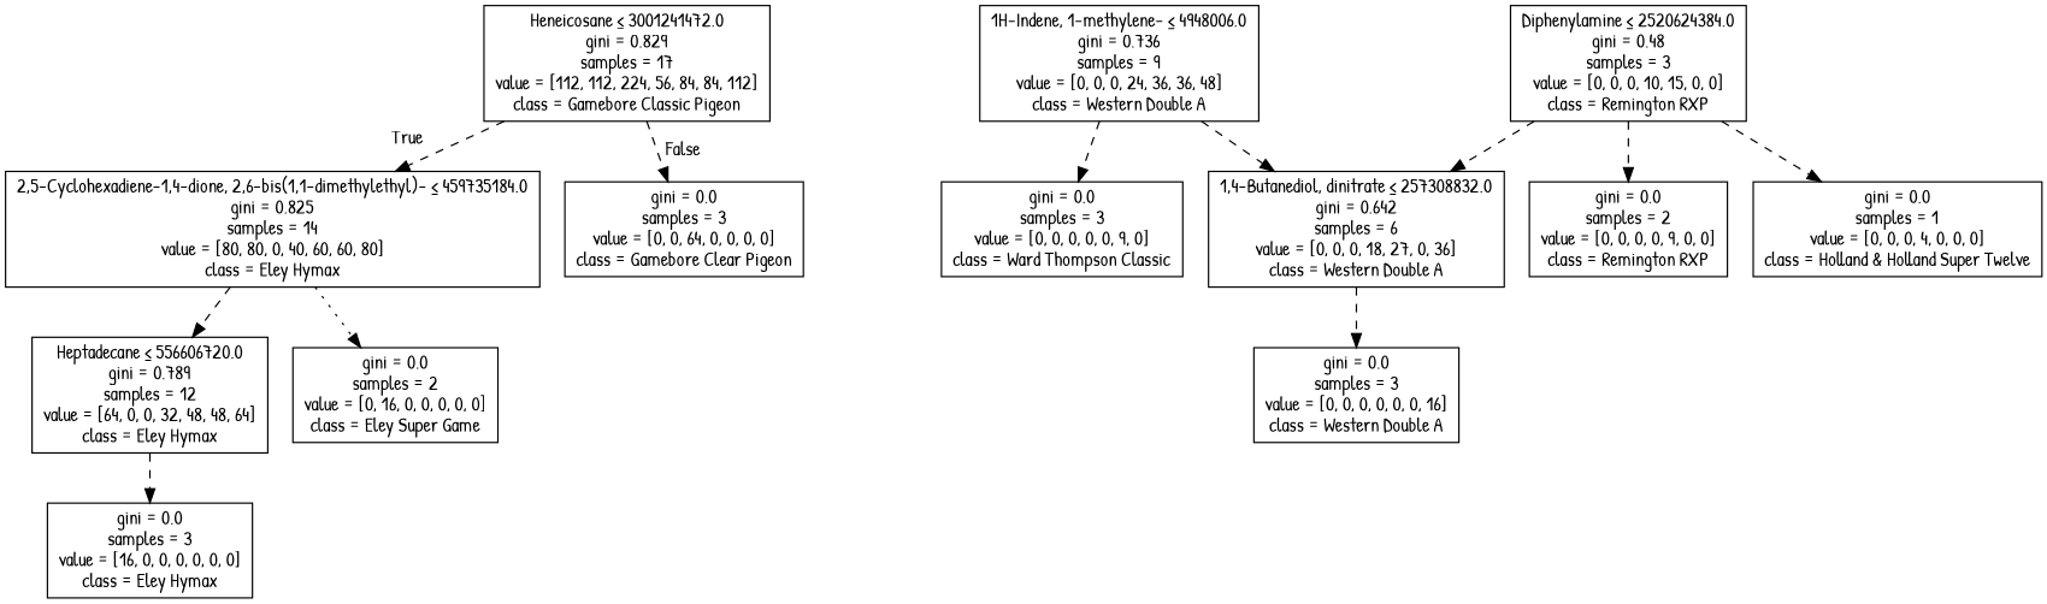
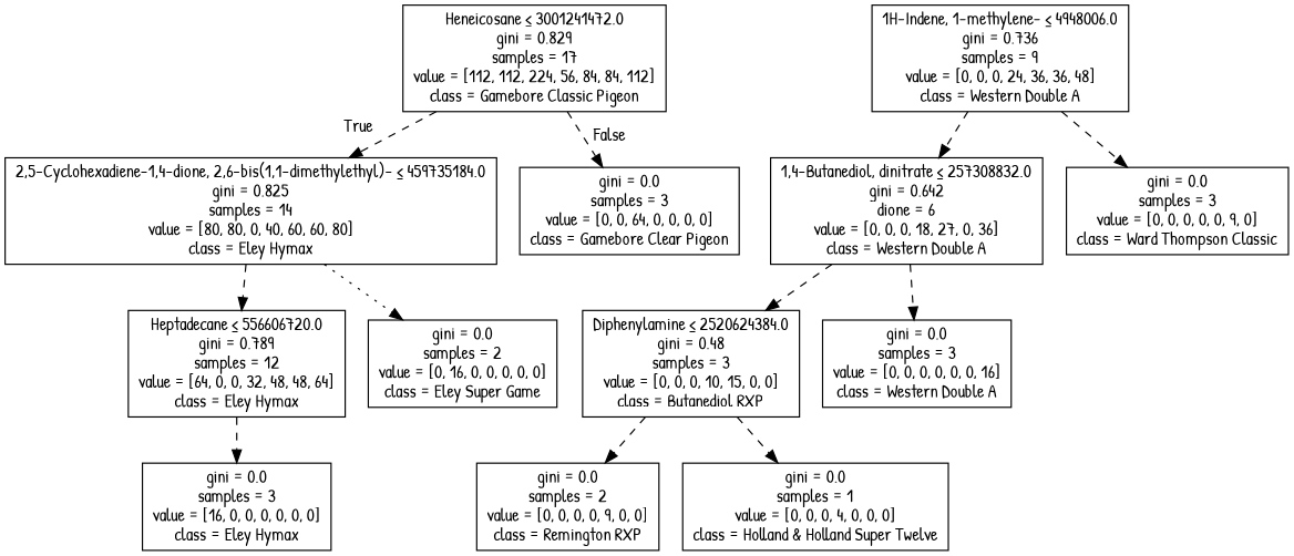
  digraph {
    fontname="Patrick Hand"
    node [fontname="Patrick Hand" shape=box]
    edge [fontname="Patrick Hand" style=dashed]
    n1 [label=<Heneicosane &le; 3001241472.0<br/>gini = 0.829<br/>samples = 17<br/>value = [112, 112, 224, 56, 84, 84, 112]<br/>class = Gamebore Classic Pigeon>]
    n2 [label=<2,5-Cyclohexadiene-1,4-dione, 2,6-bis(1,1-dimethylethyl)- &le; 459735184.0<br/>gini = 0.825<br/>samples = 14<br/>value = [80, 80, 0, 40, 60, 60, 80]<br/>class = Eley Hymax>]
    n3 [label=<gini = 0.0<br/>samples = 3<br/>value = [0, 0, 64, 0, 0, 0, 0]<br/>class = Gamebore Clear Pigeon>]
    n4 [label=<Heptadecane &le; 556606720.0<br/>gini = 0.789<br/>samples = 12<br/>value = [64, 0, 0, 32, 48, 48, 64]<br/>class = Eley Hymax>]
    n5 [label=<gini = 0.0<br/>samples = 2<br/>value = [0, 16, 0, 0, 0, 0, 0]<br/>class = Eley Super Game>]
    n6 [label=<gini = 0.0<br/>samples = 3<br/>value = [16, 0, 0, 0, 0, 0, 0]<br/>class = Eley Hymax>]
    n7 [label=<1H-Indene, 1-methylene- &le; 4948006.0<br/>gini = 0.736<br/>samples = 9<br/>value = [0, 0, 0, 24, 36, 36, 48]<br/>class = Western Double A>]
-   n8 [label=<1,4-Butanediol, dinitrate &le; 257308832.0<br/>gini = 0.642<br/>samples = 6<br/>value = [0, 0, 0, 18, 27, 0, 36]<br/>class = Western Double A>]
+   n8 [label=<1,4-Butanediol, dinitrate &le; 257308832.0<br/>gini = 0.642<br/>dione = 6<br/>value = [0, 0, 0, 18, 27, 0, 36]<br/>class = Western Double A>]
    n9 [label=<gini = 0.0<br/>samples = 3<br/>value = [0, 0, 0, 0, 0, 9, 0]<br/>class = Ward Thompson Classic>]
-   n10 [label=<Diphenylamine &le; 2520624384.0<br/>gini = 0.48<br/>samples = 3<br/>value = [0, 0, 0, 10, 15, 0, 0]<br/>class = Remington RXP>]
+   n10 [label=<Diphenylamine &le; 2520624384.0<br/>gini = 0.48<br/>samples = 3<br/>value = [0, 0, 0, 10, 15, 0, 0]<br/>class = Butanediol RXP>]
    n11 [label=<gini = 0.0<br/>samples = 3<br/>value = [0, 0, 0, 0, 0, 0, 16]<br/>class = Western Double A>]
    n12 [label=<gini = 0.0<br/>samples = 2<br/>value = [0, 0, 0, 0, 9, 0, 0]<br/>class = Remington RXP>]
    n13 [label=<gini = 0.0<br/>samples = 1<br/>value = [0, 0, 0, 4, 0, 0, 0]<br/>class = Holland &amp; Holland Super Twelve>]
    n1 -> n2 [headlabel=True labelangle=45 labeldistance=2.5]
    n1 -> n3 [headlabel=False labelangle=-45 labeldistance=2.5]
    n2 -> n4
    n2 -> n5 [style=dotted]
    n4 -> n6
    n7 -> n8
    n7 -> n9
-   n10 -> n8
+   n8 -> n10
    n8 -> n11
    n10 -> n12
    n10 -> n13
  }
